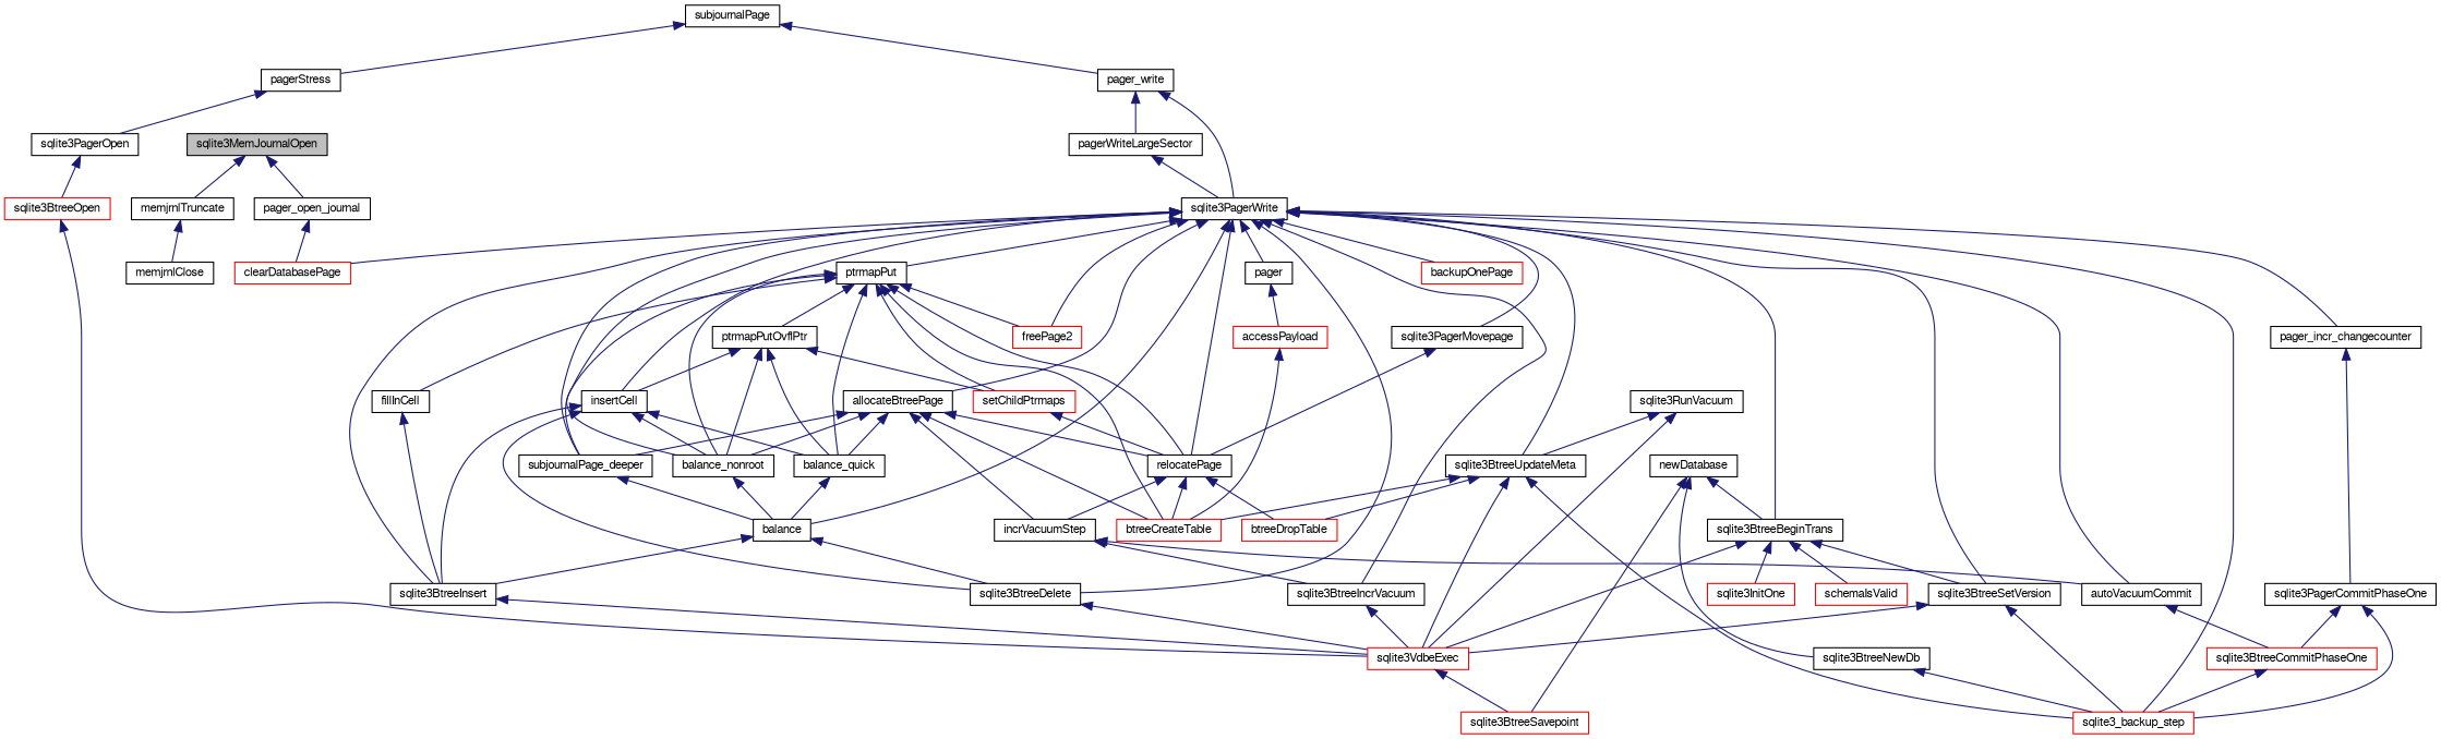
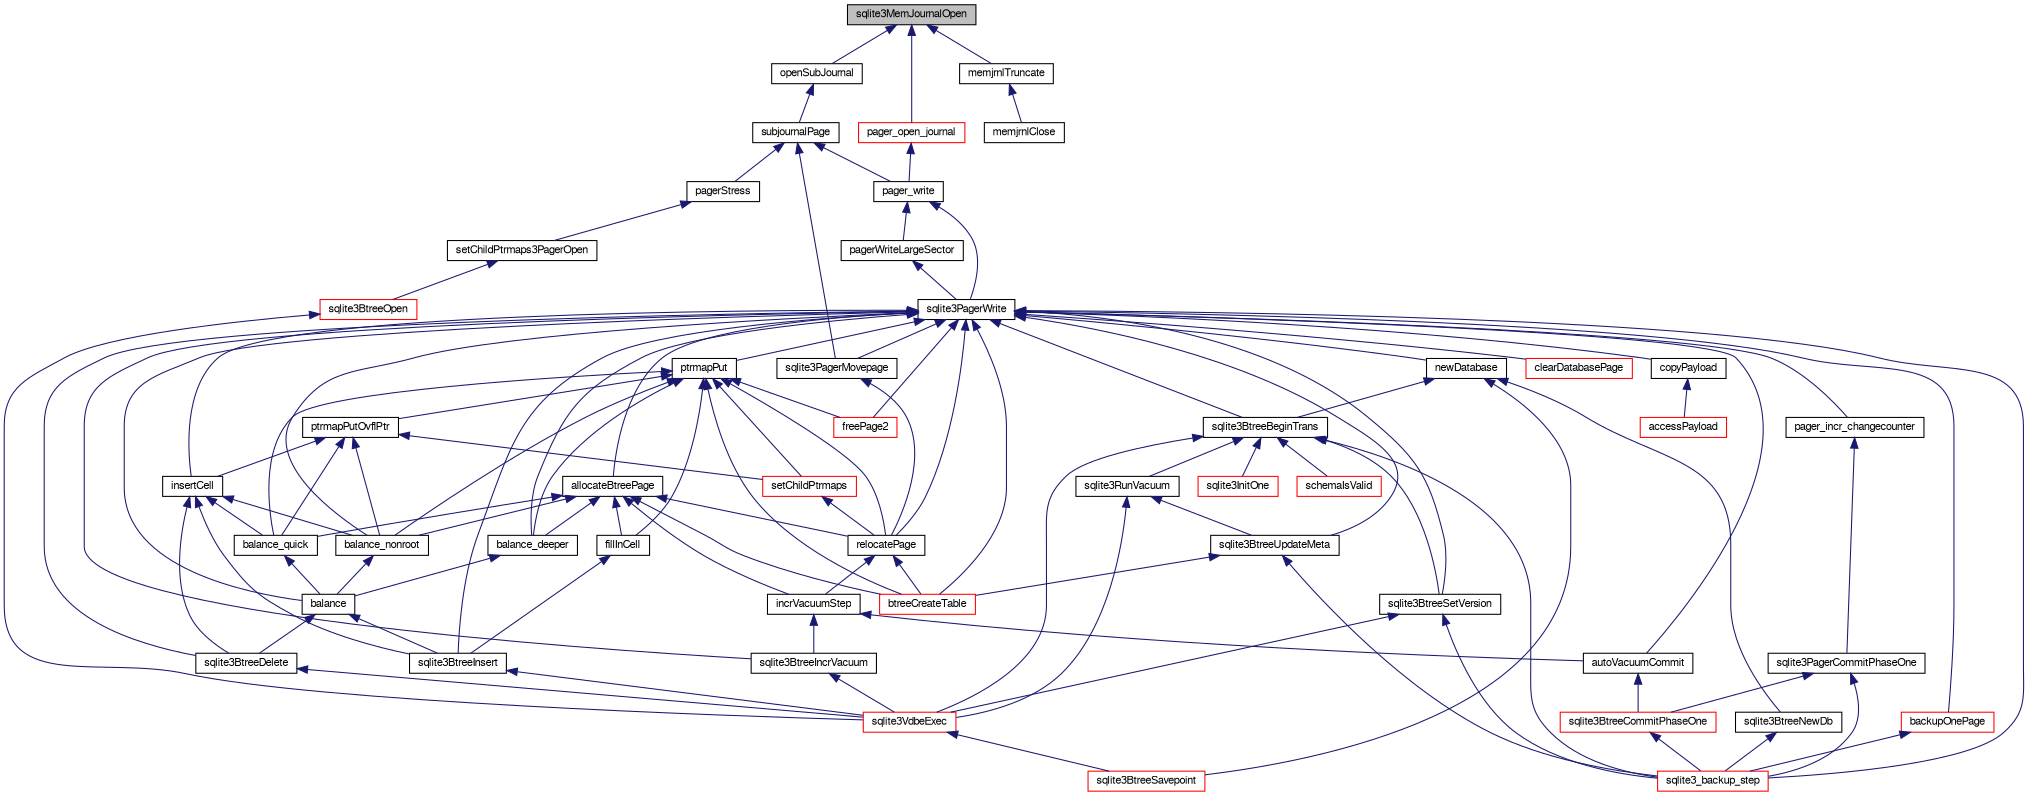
  digraph {
    rankdir=TB
    node [color=black fillcolor=white fontname=FreeSans fontsize=10 shape=record style=filled]
    edge [color=midnightblue dir=back fontname=FreeSans fontsize=10 labelfontname=FreeSans labelfontsize=10 style=solid]
    n1 [fillcolor=grey75 fontcolor=black height=0.2 label=sqlite3MemJournalOpen width=0.4]
-   n3 [height=0.2 label=pager_open_journal width=0.4]
+   n2 [height=0.2 label=openSubJournal width=0.4]
+   n3 [color=red height=0.2 label=pager_open_journal width=0.4]
    n4 [height=0.2 label=memjrnlTruncate width=0.4]
    n5 [height=0.2 label=subjournalPage width=0.4]
    n6 [height=0.2 label=pager_write width=0.4]
    n7 [height=0.2 label=memjrnlClose width=0.4]
    n8 [height=0.2 label=pagerStress width=0.4]
    n9 [height=0.2 label=sqlite3PagerMovepage width=0.4]
-   n10 [height=0.2 label=sqlite3PagerOpen width=0.4]
+   n10 [height=0.2 label=setChildPtrmaps3PagerOpen width=0.4]
    n11 [height=0.2 label=pagerWriteLargeSector width=0.4]
    n12 [height=0.2 label=sqlite3PagerWrite width=0.4]
    n13 [height=0.2 label=relocatePage width=0.4]
    n14 [color=red height=0.2 label=sqlite3BtreeOpen width=0.4]
    n15 [color=red height=0.2 label=sqlite3VdbeExec width=0.4]
    n16 [color=red height=0.2 label=sqlite3BtreeSavepoint width=0.4]
    n17 [height=0.2 label=pager_incr_changecounter width=0.4]
    n18 [color=red height=0.2 label=sqlite3_backup_step width=0.4]
    n19 [height=0.2 label=sqlite3BtreeIncrVacuum width=0.4]
    n20 [height=0.2 label=autoVacuumCommit width=0.4]
    n21 [color=red height=0.2 label=btreeCreateTable width=0.4]
    n22 [height=0.2 label=ptrmapPut width=0.4]
    n23 [height=0.2 label=insertCell width=0.4]
    n24 [height=0.2 label=balance width=0.4]
    n25 [height=0.2 label=sqlite3BtreeInsert width=0.4]
    n26 [height=0.2 label=sqlite3BtreeDelete width=0.4]
    n27 [height=0.2 label=balance_nonroot width=0.4]
    n28 [color=red height=0.2 label=freePage2 width=0.4]
-   n29 [height=0.2 label=subjournalPage_deeper width=0.4]
+   n29 [height=0.2 label=balance_deeper width=0.4]
    n30 [height=0.2 label=newDatabase width=0.4]
    n31 [height=0.2 label=sqlite3BtreeBeginTrans width=0.4]
    n32 [height=0.2 label=sqlite3BtreeSetVersion width=0.4]
-   n33 [height=0.2 label=pager width=0.4]
+   n33 [height=0.2 label=copyPayload width=0.4]
    n34 [height=0.2 label=allocateBtreePage width=0.4]
    n35 [color=red height=0.2 label=clearDatabasePage width=0.4]
    n36 [height=0.2 label=sqlite3BtreeUpdateMeta width=0.4]
    n37 [color=red height=0.2 label=backupOnePage width=0.4]
    n38 [height=0.2 label=sqlite3PagerCommitPhaseOne width=0.4]
    n39 [height=0.2 label=incrVacuumStep width=0.4]
-   n40 [color=red height=0.2 label=btreeDropTable width=0.4]
    n41 [color=red height=0.2 label=sqlite3BtreeCommitPhaseOne width=0.4]
    n42 [height=0.2 label=ptrmapPutOvflPtr width=0.4]
    n43 [color=red height=0.2 label=setChildPtrmaps width=0.4]
    n44 [height=0.2 label=balance_quick width=0.4]
    n45 [height=0.2 label=fillInCell width=0.4]
    n46 [height=0.2 label=sqlite3BtreeNewDb width=0.4]
    n47 [color=red height=0.2 label=sqlite3InitOne width=0.4]
    n48 [color=red height=0.2 label=schemaIsValid width=0.4]
    n49 [height=0.2 label=sqlite3RunVacuum width=0.4]
    n50 [color=red height=0.2 label=accessPayload width=0.4]
+   n1 -> n2
    n1 -> n3
    n1 -> n4
-   n3 -> n35
+   n2 -> n5
+   n3 -> n6
    n4 -> n7
    n5 -> n6
    n5 -> n8
+   n5 -> n9
    n6 -> n11
    n6 -> n12
    n8 -> n10
    n9 -> n13
    n10 -> n14
    n11 -> n12
    n12 -> n9
    n12 -> n13
    n12 -> n17
    n12 -> n18
    n12 -> n19
    n12 -> n20
-   n50 -> n21
+   n12 -> n21
    n12 -> n22
    n12 -> n23
    n12 -> n24
    n12 -> n25
    n12 -> n26
    n12 -> n27
    n12 -> n28
    n12 -> n29
+   n12 -> n30
    n12 -> n31
    n12 -> n32
    n12 -> n33
    n12 -> n34
    n12 -> n35
    n12 -> n36
    n12 -> n37
    n13 -> n21
    n13 -> n39
-   n13 -> n40
    n14 -> n15
    n15 -> n16
    n17 -> n38
    n19 -> n15
    n20 -> n41
    n22 -> n13
    n22 -> n21
    n22 -> n27
    n22 -> n28
    n22 -> n29
    n22 -> n42
    n22 -> n43
    n22 -> n44
    n22 -> n45
    n23 -> n25
    n23 -> n26
    n23 -> n27
    n23 -> n44
    n24 -> n25
    n24 -> n26
    n25 -> n15
    n26 -> n15
    n27 -> n24
    n29 -> n24
    n30 -> n16
    n30 -> n31
    n30 -> n46
    n31 -> n15
+   n31 -> n18
    n31 -> n32
    n31 -> n47
    n31 -> n48
+   n31 -> n49
    n32 -> n15
    n32 -> n18
    n33 -> n50
    n34 -> n13
    n34 -> n21
    n34 -> n27
    n34 -> n29
    n34 -> n39
    n34 -> n44
-   n36 -> n15
+   n34 -> n45
    n36 -> n18
    n36 -> n21
-   n36 -> n40
+   n37 -> n18
    n38 -> n18
    n38 -> n41
    n39 -> n19
    n39 -> n20
    n41 -> n18
    n42 -> n23
    n42 -> n27
    n42 -> n43
    n42 -> n44
    n43 -> n13
    n44 -> n24
    n45 -> n25
    n46 -> n18
    n49 -> n15
    n49 -> n36
  }
